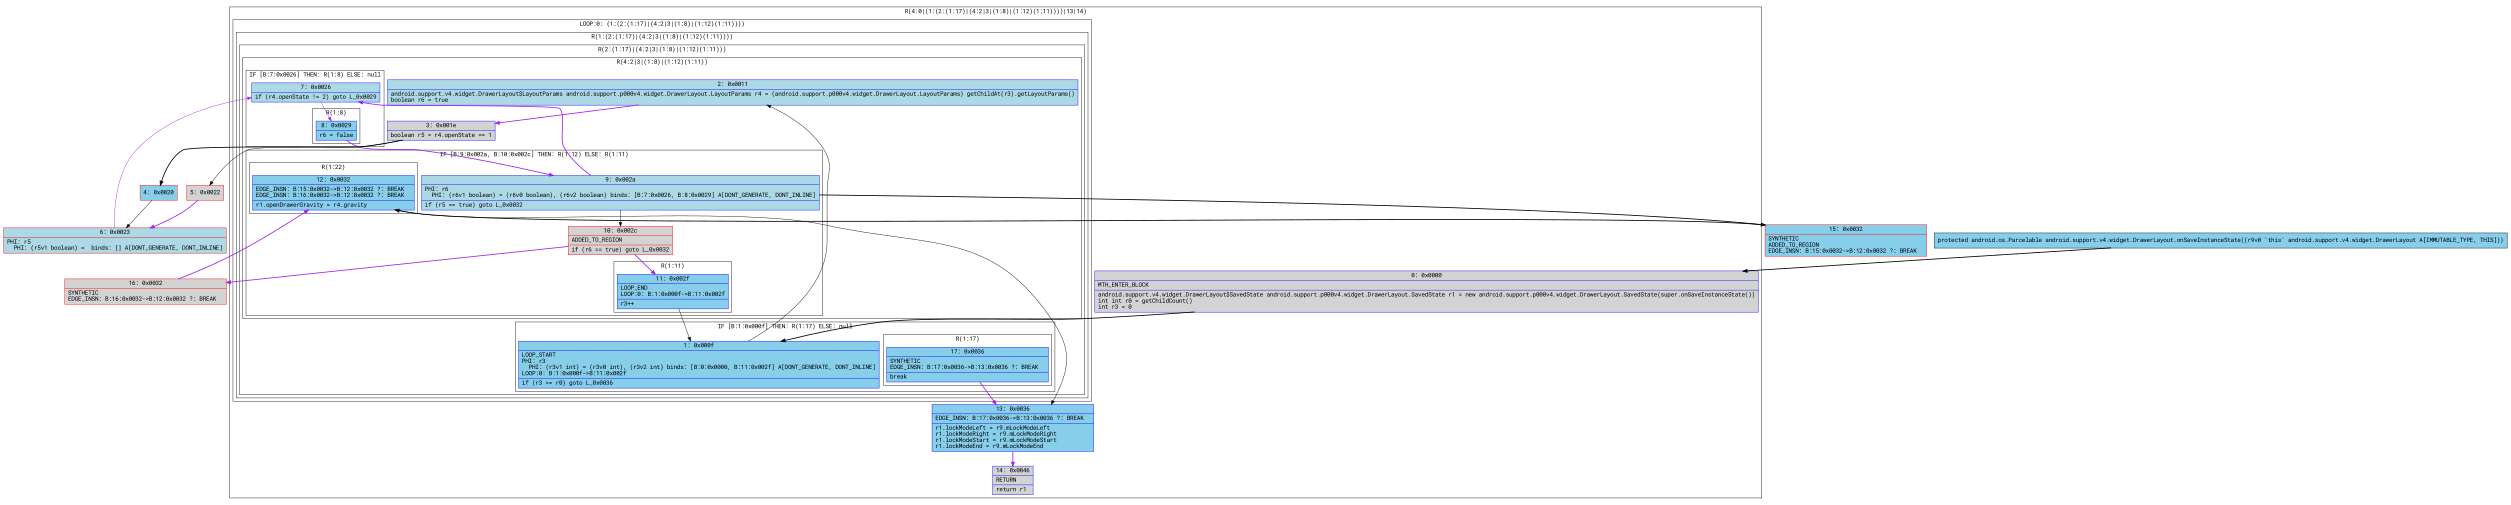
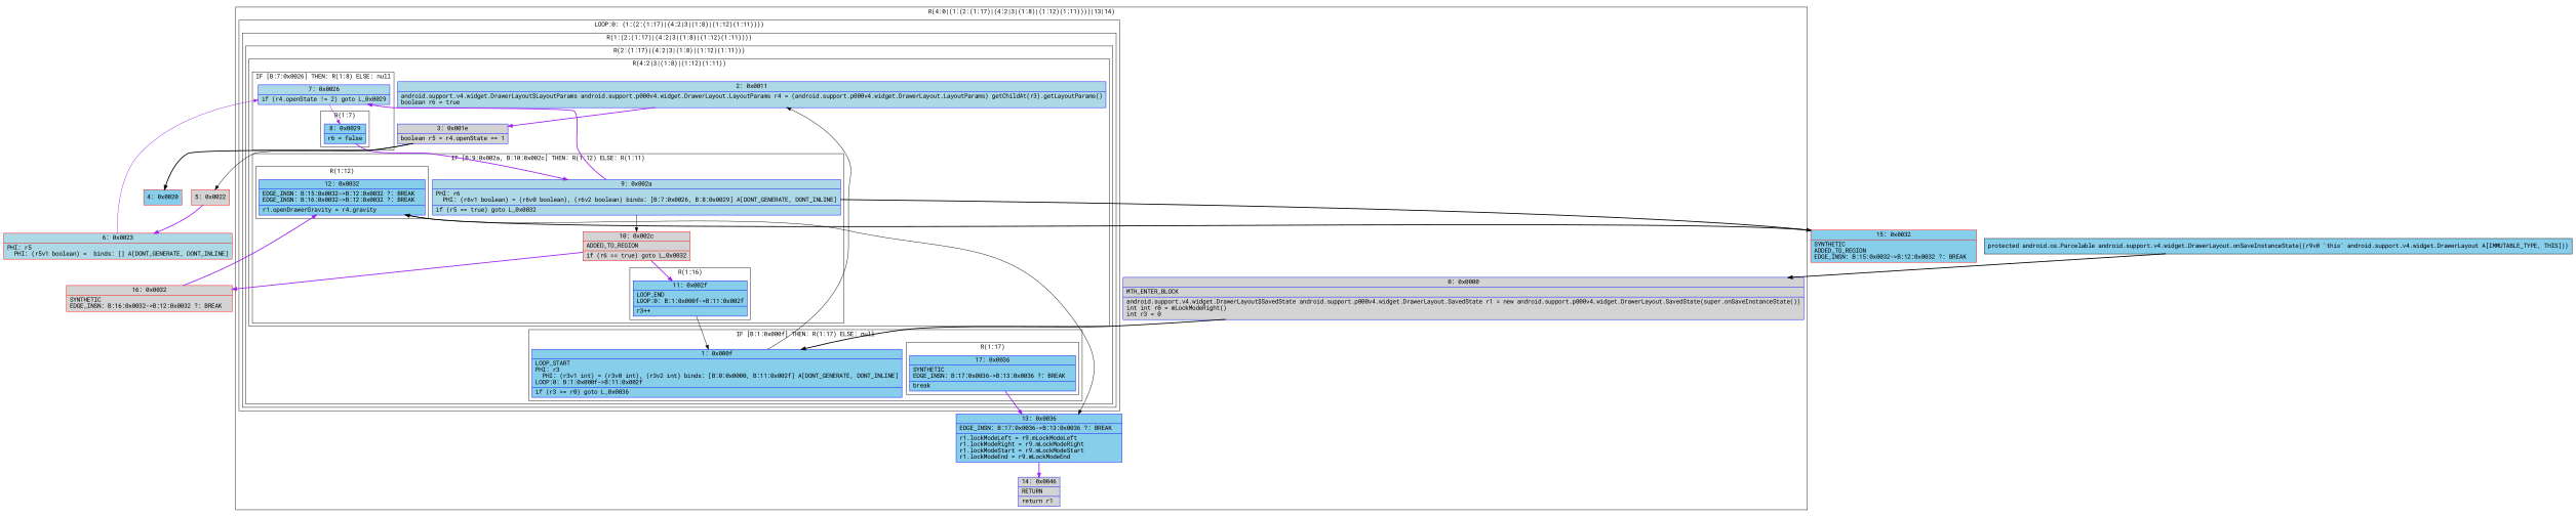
  digraph {
    fontname="Roboto Mono"
    node [color=blue fillcolor=skyblue fontname="Roboto Mono" shape=record style=filled]
    edge [color=purple fontname="Roboto Mono" style=bold]
    n1 [label="{17\:\ 0x0036|SYNTHETIC\lEDGE_INSN: B:17:0x0036\-\>B:13:0x0036 ?: BREAK  \l|break\l}"]
    n2 [label="{1\:\ 0x000f|LOOP_START\lPHI: r3 \l  PHI: (r3v1 int) = (r3v0 int), (r3v2 int) binds: [B:0:0x0000, B:11:0x002f] A[DONT_GENERATE, DONT_INLINE]\lLOOP:0: B:1:0x000f\-\>B:11:0x002f\l|if (r3 \>= r0) goto L_0x0036\l}"]
    n3 [label="{8\:\ 0x0029|r6 = false\l}"]
    n4 [fillcolor=lightblue label="{7\:\ 0x0026|if (r4.openState != 2) goto L_0x0029\l}"]
    n5 [label="{12\:\ 0x0032|EDGE_INSN: B:15:0x0032\-\>B:12:0x0032 ?: BREAK  \lEDGE_INSN: B:16:0x0032\-\>B:12:0x0032 ?: BREAK  \l|r1.openDrawerGravity = r4.gravity\l}"]
    n6 [label="{11\:\ 0x002f|LOOP_END\lLOOP:0: B:1:0x000f\-\>B:11:0x002f\l|r3++\l}"]
    n7 [fillcolor=lightblue label="{9\:\ 0x002a|PHI: r6 \l  PHI: (r6v1 boolean) = (r6v0 boolean), (r6v2 boolean) binds: [B:7:0x0026, B:8:0x0029] A[DONT_GENERATE, DONT_INLINE]\l|if (r5 == true) goto L_0x0032\l}"]
    n8 [color=red fillcolor=lightgrey label="{10\:\ 0x002c|ADDED_TO_REGION\l|if (r6 == true) goto L_0x0032\l}"]
    n9 [fillcolor=lightblue label="{2\:\ 0x0011|android.support.v4.widget.DrawerLayout$LayoutParams android.support.p000v4.widget.DrawerLayout.LayoutParams r4 = (android.support.p000v4.widget.DrawerLayout.LayoutParams) getChildAt(r3).getLayoutParams()\lboolean r6 = true\l}"]
    n10 [fillcolor=lightgrey label="{3\:\ 0x001e|boolean r5 = r4.openState == 1\l}"]
-   n11 [fillcolor=lightgrey label="{0\:\ 0x0000|MTH_ENTER_BLOCK\l|android.support.v4.widget.DrawerLayout$SavedState android.support.p000v4.widget.DrawerLayout.SavedState r1 = new android.support.p000v4.widget.DrawerLayout.SavedState(super.onSaveInstanceState())\lint int r0 = getChildCount()\lint r3 = 0\l}"]
+   n11 [fillcolor=lightgrey label="{0\:\ 0x0000|MTH_ENTER_BLOCK\l|android.support.v4.widget.DrawerLayout$SavedState android.support.p000v4.widget.DrawerLayout.SavedState r1 = new android.support.p000v4.widget.DrawerLayout.SavedState(super.onSaveInstanceState())\lint int r0 = mLockModeRight()\lint r3 = 0\l}"]
    n12 [label="{13\:\ 0x0036|EDGE_INSN: B:17:0x0036\-\>B:13:0x0036 ?: BREAK  \l|r1.lockModeLeft = r9.mLockModeLeft\lr1.lockModeRight = r9.mLockModeRight\lr1.lockModeStart = r9.mLockModeStart\lr1.lockModeEnd = r9.mLockModeEnd\l}"]
    n13 [fillcolor=lightgrey label="{14\:\ 0x0046|RETURN\l|return r1\l}"]
    n14 [color=red label="{15\:\ 0x0032|SYNTHETIC\lADDED_TO_REGION\lEDGE_INSN: B:15:0x0032\-\>B:12:0x0032 ?: BREAK  \l}"]
    n15 [color=red fillcolor=lightgrey label="{16\:\ 0x0032|SYNTHETIC\lEDGE_INSN: B:16:0x0032\-\>B:12:0x0032 ?: BREAK  \l}"]
    n16 [color=red label="{4\:\ 0x0020}"]
    n17 [color=red fillcolor=lightgrey label="{5\:\ 0x0022}"]
    n18 [color=red fillcolor=lightblue label="{6\:\ 0x0023|PHI: r5 \l  PHI: (r5v1 boolean) =  binds: [] A[DONT_GENERATE, DONT_INLINE]\l}"]
    n19 [label="{protected android.os.Parcelable android.support.v4.widget.DrawerLayout.onSaveInstanceState((r9v0 'this' android.support.v4.widget.DrawerLayout A[IMMUTABLE_TYPE, THIS])) }" color=""]
    subgraph cluster_1 {
      label="R(4:0|(1:(2:(1:17)|(4:2|3|(1:8)|(1:12)(1:11))))|13|14)"
      n11
      n12
      n13
      subgraph cluster_2 {
        label="LOOP:0: (1:(2:(1:17)|(4:2|3|(1:8)|(1:12)(1:11))))"
        subgraph cluster_3 {
          label="R(1:(2:(1:17)|(4:2|3|(1:8)|(1:12)(1:11))))"
          subgraph cluster_4 {
            label="R(2:(1:17)|(4:2|3|(1:8)|(1:12)(1:11)))"
            subgraph cluster_5 {
              label="IF [B:1:0x000f] THEN: R(1:17) ELSE: null"
              n2
              subgraph cluster_6 {
                label="R(1:17)"
                n1
              }
            }
            subgraph cluster_7 {
              label="R(4:2|3|(1:8)|(1:12)(1:11))"
              n9
              n10
              subgraph cluster_8 {
                label="IF [B:7:0x0026] THEN: R(1:8) ELSE: null"
                n4
                subgraph cluster_9 {
-                 label="R(1:8)"
+                 label="R(1:7)"
                  n3
                }
              }
              subgraph cluster_10 {
                label="IF [B:9:0x002a, B:10:0x002c] THEN: R(1:12) ELSE: R(1:11)"
                n7
                n8
                subgraph cluster_11 {
-                 label="R(1:22)"
+                 label="R(1:12)"
                  n5
                }
                subgraph cluster_12 {
-                 label="R(1:11)"
+                 label="R(1:16)"
                  n6
                }
              }
            }
          }
        }
      }
    }
    n1 -> n12
    n2 -> n9 [color=black style=solid]
    n3 -> n7
    n4 -> n3 [style=solid]
    n5 -> n12 [color=black style=solid]
    n6 -> n2 [color=black style=solid]
    n7 -> n4
    n7 -> n8 [color=black style=solid]
    n7 -> n14 [color=black]
    n8 -> n6
    n8 -> n15
    n9 -> n10
    n10 -> n16 [color=black]
    n10 -> n17 [color=black style=solid]
    n11 -> n2 [color=black]
    n12 -> n13
    n14 -> n5 [color=black]
    n15 -> n5
-   n16 -> n18 [color=black style=solid]
    n17 -> n18
    n18 -> n4 [style=solid]
    n19 -> n11 [color=black]
  }
